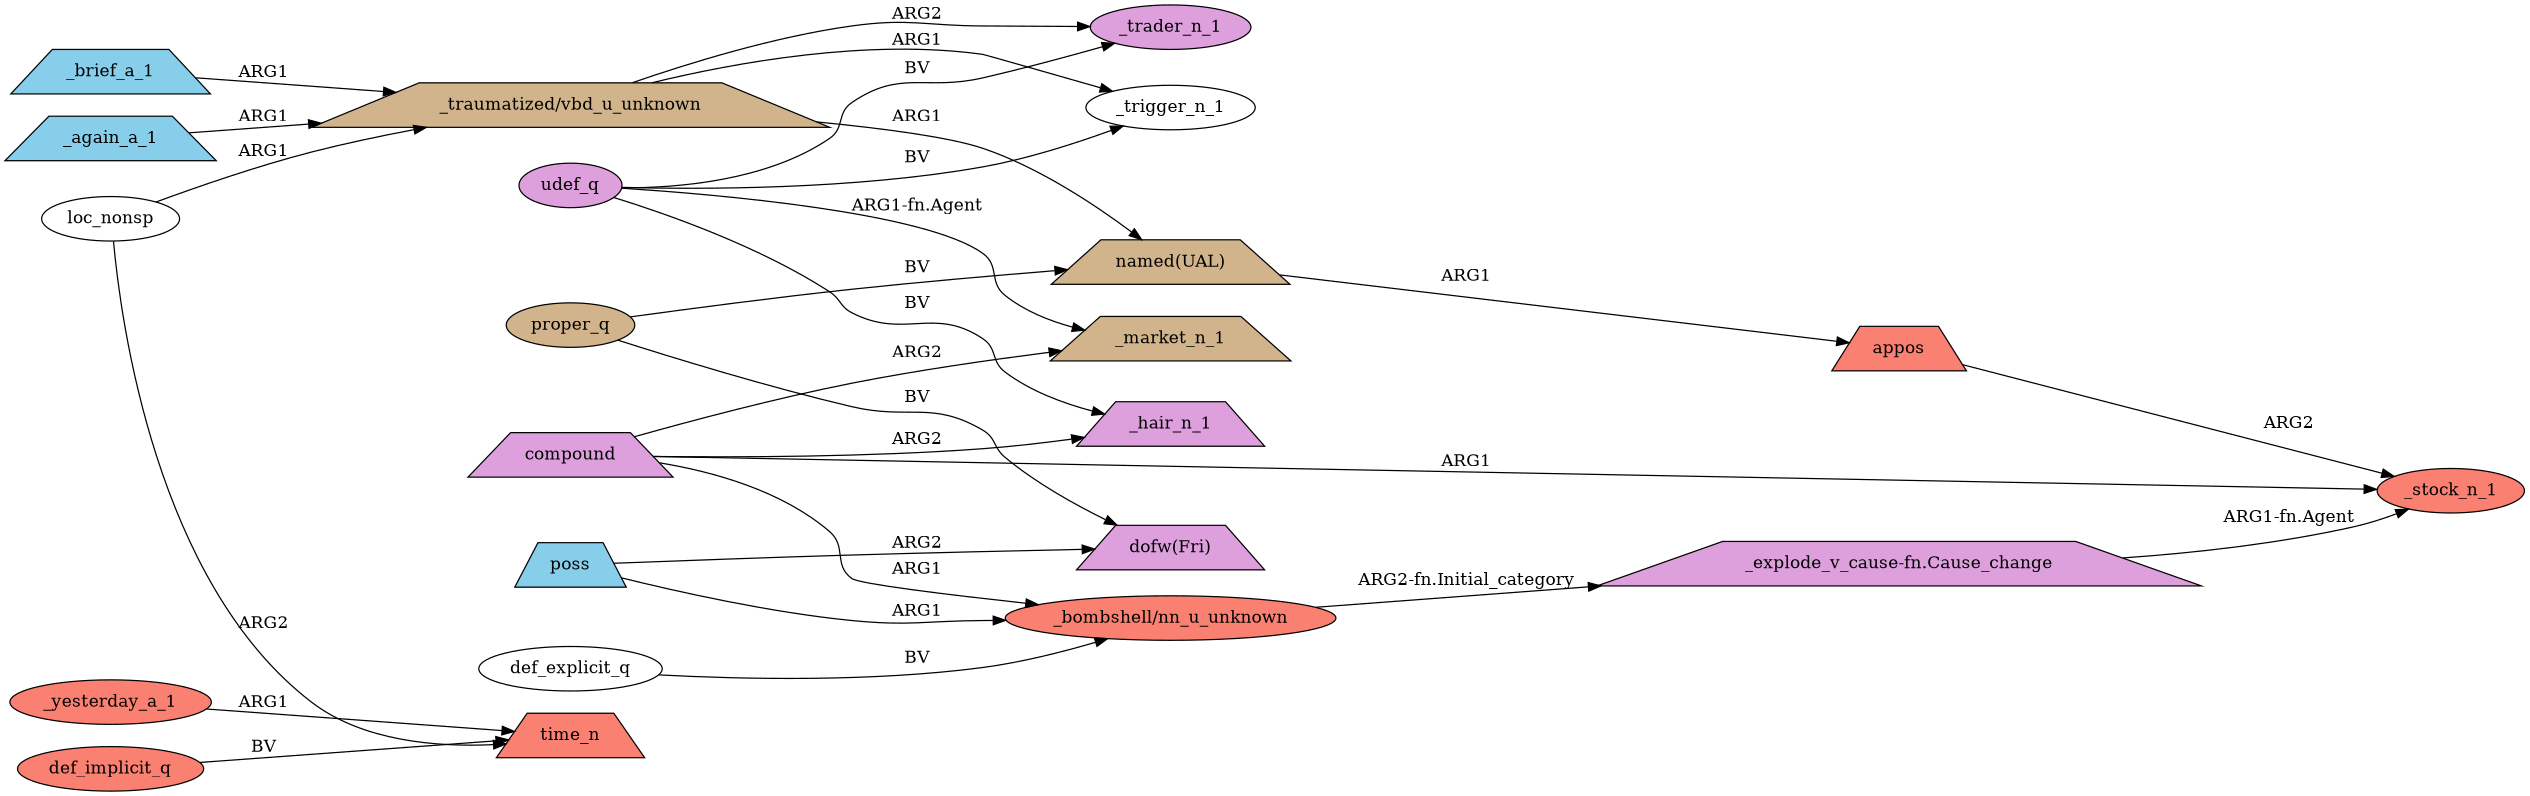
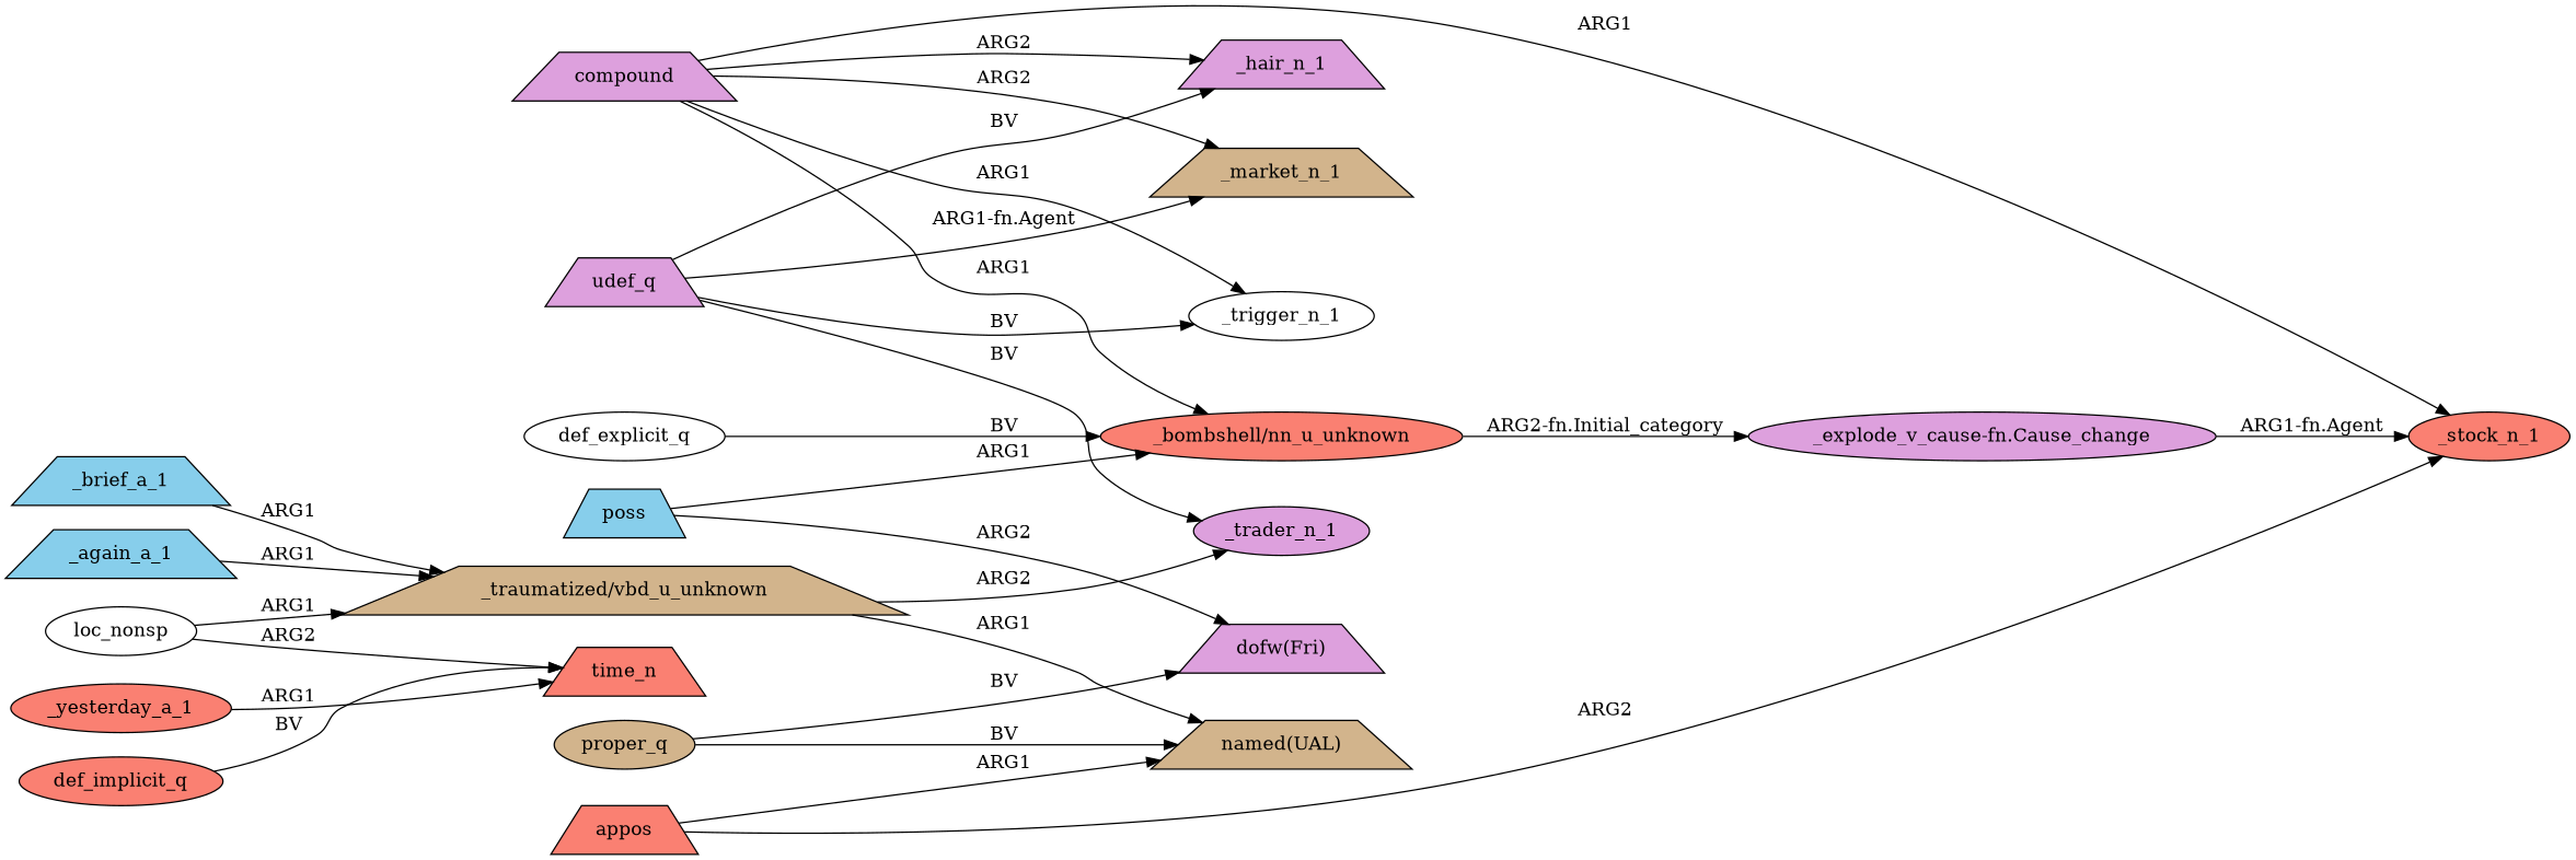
  digraph {
    rankdir=LR
    node [fillcolor=plum shape=trapezium style=filled]
    _market_n_1 [fillcolor=tan]
-   udef_q [shape=ellipse]
+   udef_q
    _trigger_n_1 [fillcolor=white shape=ellipse]
    _trader_n_1 [shape=ellipse]
    _hair_n_1
-   "_explode_v_cause-fn.Cause_change"
+   "_explode_v_cause-fn.Cause_change" [shape=ellipse]
    _stock_n_1 [fillcolor=salmon shape=ellipse]
    "_bombshell/nn_u_unknown" [fillcolor=salmon shape=ellipse]
    poss [fillcolor=skyblue]
    "dofw(Fri)"
    proper_q [fillcolor=tan shape=ellipse]
    "named(UAL)" [fillcolor=tan]
    compound
    "_traumatized/vbd_u_unknown" [fillcolor=tan]
    _brief_a_1 [fillcolor=skyblue]
    _yesterday_a_1 [fillcolor=salmon shape=ellipse]
    time_n [fillcolor=salmon]
    _again_a_1 [fillcolor=skyblue]
    appos [fillcolor=salmon]
    def_explicit_q [fillcolor=white shape=ellipse]
    loc_nonsp [fillcolor=white shape=ellipse]
    def_implicit_q [fillcolor=salmon shape=ellipse]
    udef_q -> _market_n_1 [label="ARG1-fn.Agent"]
    udef_q -> _trigger_n_1 [label=BV]
    udef_q -> _trader_n_1 [label=BV]
    udef_q -> _hair_n_1 [label=BV]
    "_explode_v_cause-fn.Cause_change" -> _stock_n_1 [label="ARG1-fn.Agent"]
    "_bombshell/nn_u_unknown" -> "_explode_v_cause-fn.Cause_change" [label="ARG2-fn.Initial_category"]
    poss -> "_bombshell/nn_u_unknown" [label=ARG1]
    poss -> "dofw(Fri)" [label=ARG2]
    proper_q -> "dofw(Fri)" [label=BV]
    proper_q -> "named(UAL)" [label=BV]
    compound -> _market_n_1 [label=ARG2]
-   "_traumatized/vbd_u_unknown" -> _trigger_n_1 [label=ARG1]
+   compound -> _trigger_n_1 [label=ARG1]
    compound -> _hair_n_1 [label=ARG2]
    compound -> _stock_n_1 [label=ARG1]
    compound -> "_bombshell/nn_u_unknown" [label=ARG1]
    "_traumatized/vbd_u_unknown" -> _trader_n_1 [label=ARG2]
    "_traumatized/vbd_u_unknown" -> "named(UAL)" [label=ARG1]
    _brief_a_1 -> "_traumatized/vbd_u_unknown" [label=ARG1]
    _yesterday_a_1 -> time_n [label=ARG1]
    _again_a_1 -> "_traumatized/vbd_u_unknown" [label=ARG1]
    appos -> _stock_n_1 [label=ARG2]
-   "named(UAL)" -> appos [label=ARG1]
+   appos -> "named(UAL)" [label=ARG1]
    def_explicit_q -> "_bombshell/nn_u_unknown" [label=BV]
    loc_nonsp -> "_traumatized/vbd_u_unknown" [label=ARG1]
    loc_nonsp -> time_n [label=ARG2]
    def_implicit_q -> time_n [label=BV]
  }
